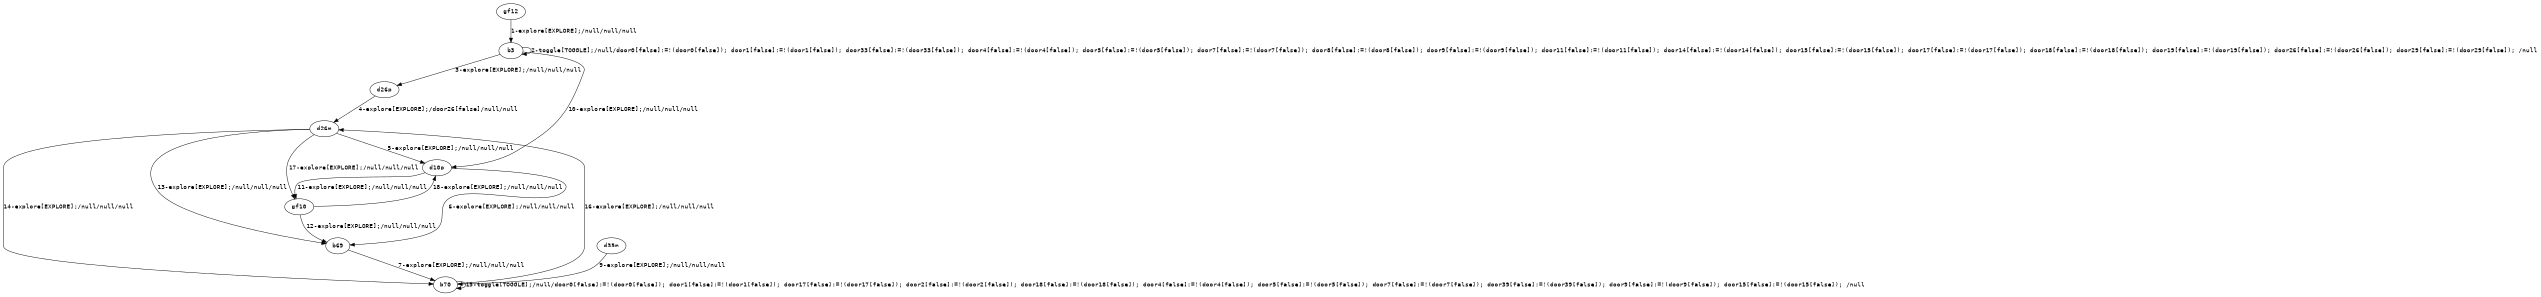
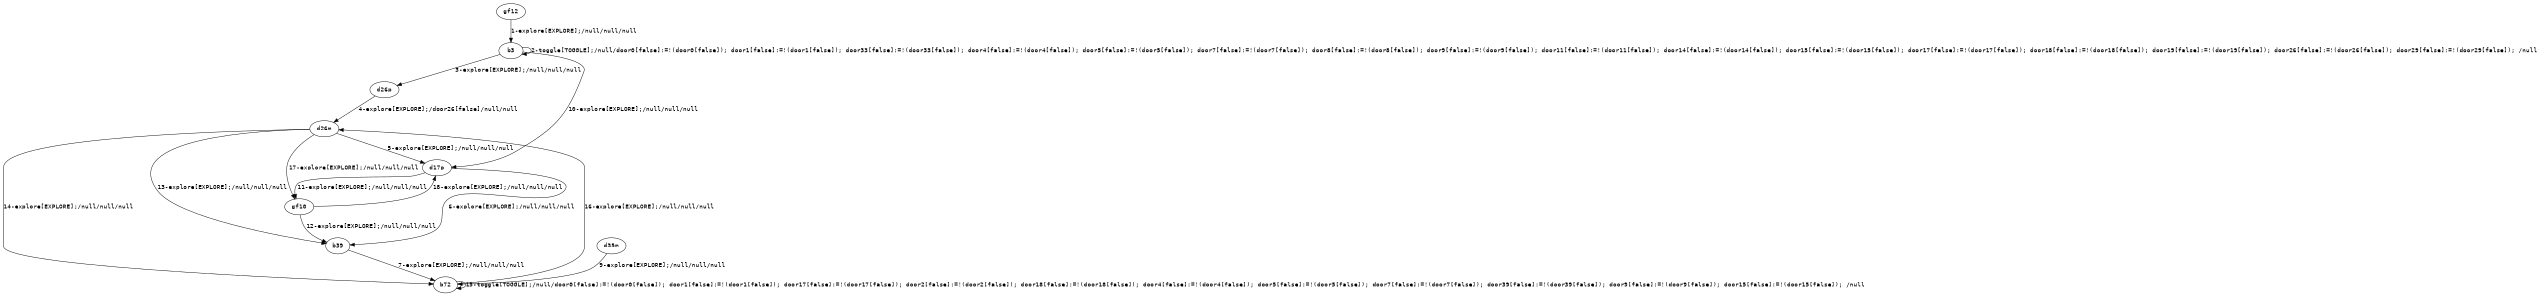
  digraph {
    fontname="DejaVu Sans Mono"
    node [fontname="DejaVu Sans Mono"]
    edge [fontname="DejaVu Sans Mono"]
    n1 [label=gf12]
    b3
    d26p
-   d17p [label=d10p]
+   d17p
    d26m
-   b70
+   b70 [label=b72]
    n7 [label=gf10]
-   b69
+   b69 [label=b39]
    d35m
    n1 -> b3 [label="1-explore[EXPLORE];/null/null/null"]
    b3 -> b3 [label="2-toggle[TOGGLE];/null/door0[false]:=!(door0[false]); door1[false]:=!(door1[false]); door33[false]:=!(door33[false]); door4[false]:=!(door4[false]); door5[false]:=!(door5[false]); door7[false]:=!(door7[false]); door8[false]:=!(door8[false]); door9[false]:=!(door9[false]); door11[false]:=!(door11[false]); door14[false]:=!(door14[false]); door15[false]:=!(door15[false]); door17[false]:=!(door17[false]); door18[false]:=!(door18[false]); door19[false]:=!(door19[false]); door26[false]:=!(door26[false]); door29[false]:=!(door29[false]); /null"]
    b3 -> d26p [label="3-explore[EXPLORE];/null/null/null"]
    b3 -> d17p [label="10-explore[EXPLORE];/null/null/null"]
    d26p -> d26m [label="4-explore[EXPLORE];/door26[false]/null/null"]
    d17p -> n7 [label="11-explore[EXPLORE];/null/null/null"]
    d17p -> b69 [label="6-explore[EXPLORE];/null/null/null"]
    d26m -> d17p [label="5-explore[EXPLORE];/null/null/null"]
    d26m -> b70 [label="14-explore[EXPLORE];/null/null/null"]
    d26m -> n7 [label="17-explore[EXPLORE];/null/null/null"]
    d26m -> b69 [label="13-explore[EXPLORE];/null/null/null"]
    b70 -> d26m [label="16-explore[EXPLORE];/null/null/null"]
    b70 -> b70 [label="15-toggle[TOGGLE];/null/door0[false]:=!(door0[false]); door1[false]:=!(door1[false]); door17[false]:=!(door17[false]); door2[false]:=!(door2[false]); door18[false]:=!(door18[false]); door4[false]:=!(door4[false]); door5[false]:=!(door5[false]); door7[false]:=!(door7[false]); door39[false]:=!(door39[false]); door9[false]:=!(door9[false]); door15[false]:=!(door15[false]); /null"]
    n7 -> d17p [label="18-explore[EXPLORE];/null/null/null"]
    n7 -> b69 [label="12-explore[EXPLORE];/null/null/null"]
    b69 -> b70 [label="7-explore[EXPLORE];/null/null/null"]
    d35m -> b70 [label="9-explore[EXPLORE];/null/null/null"]
  }
